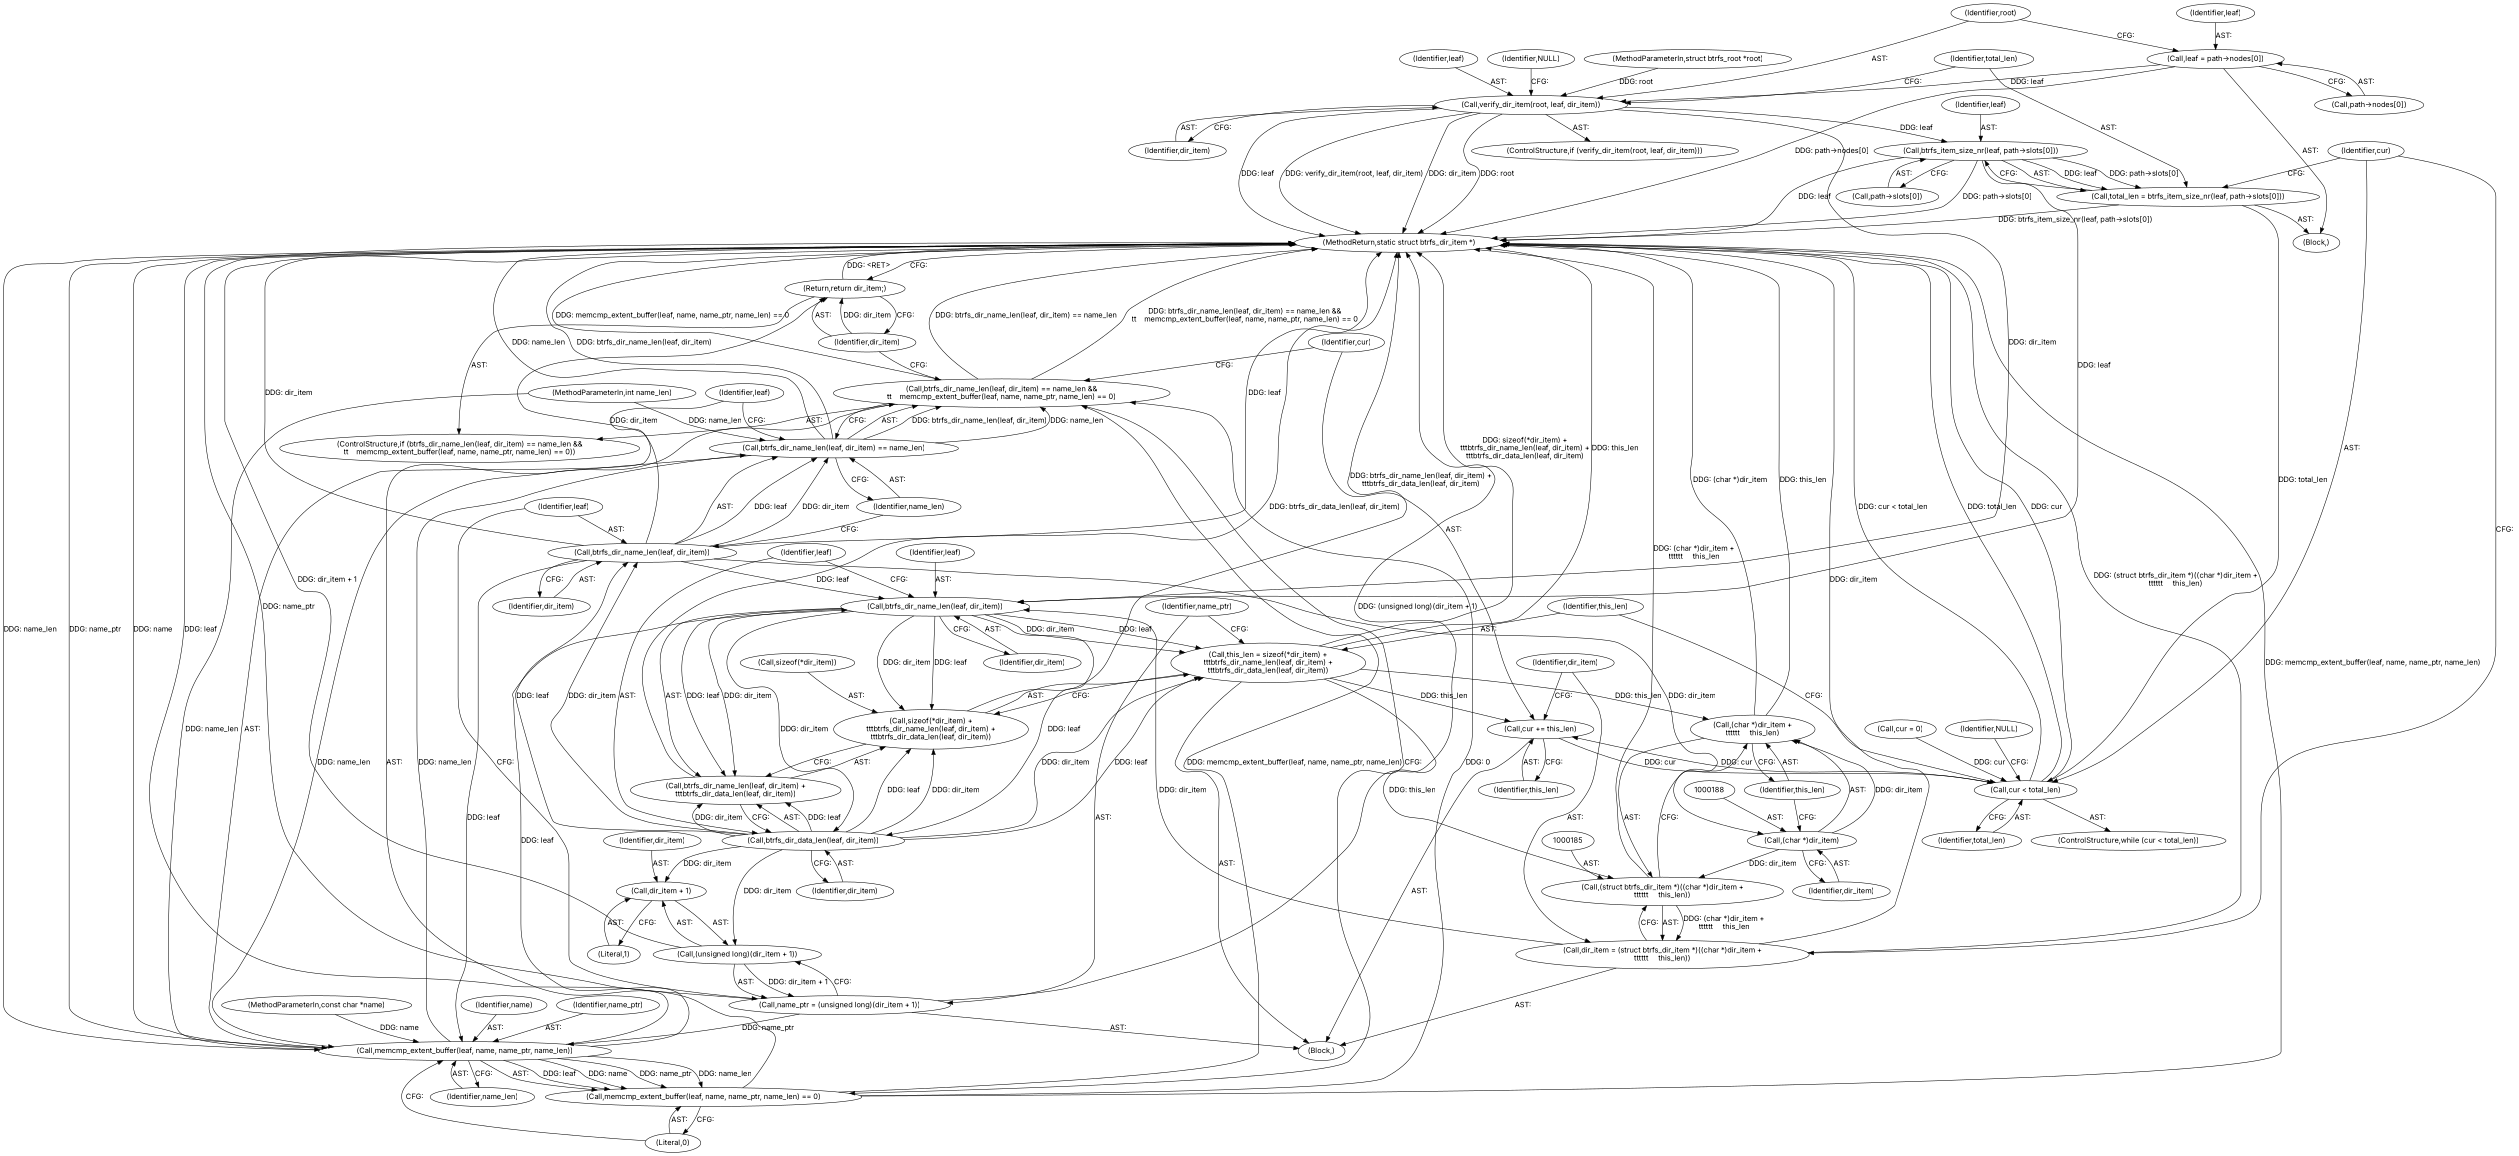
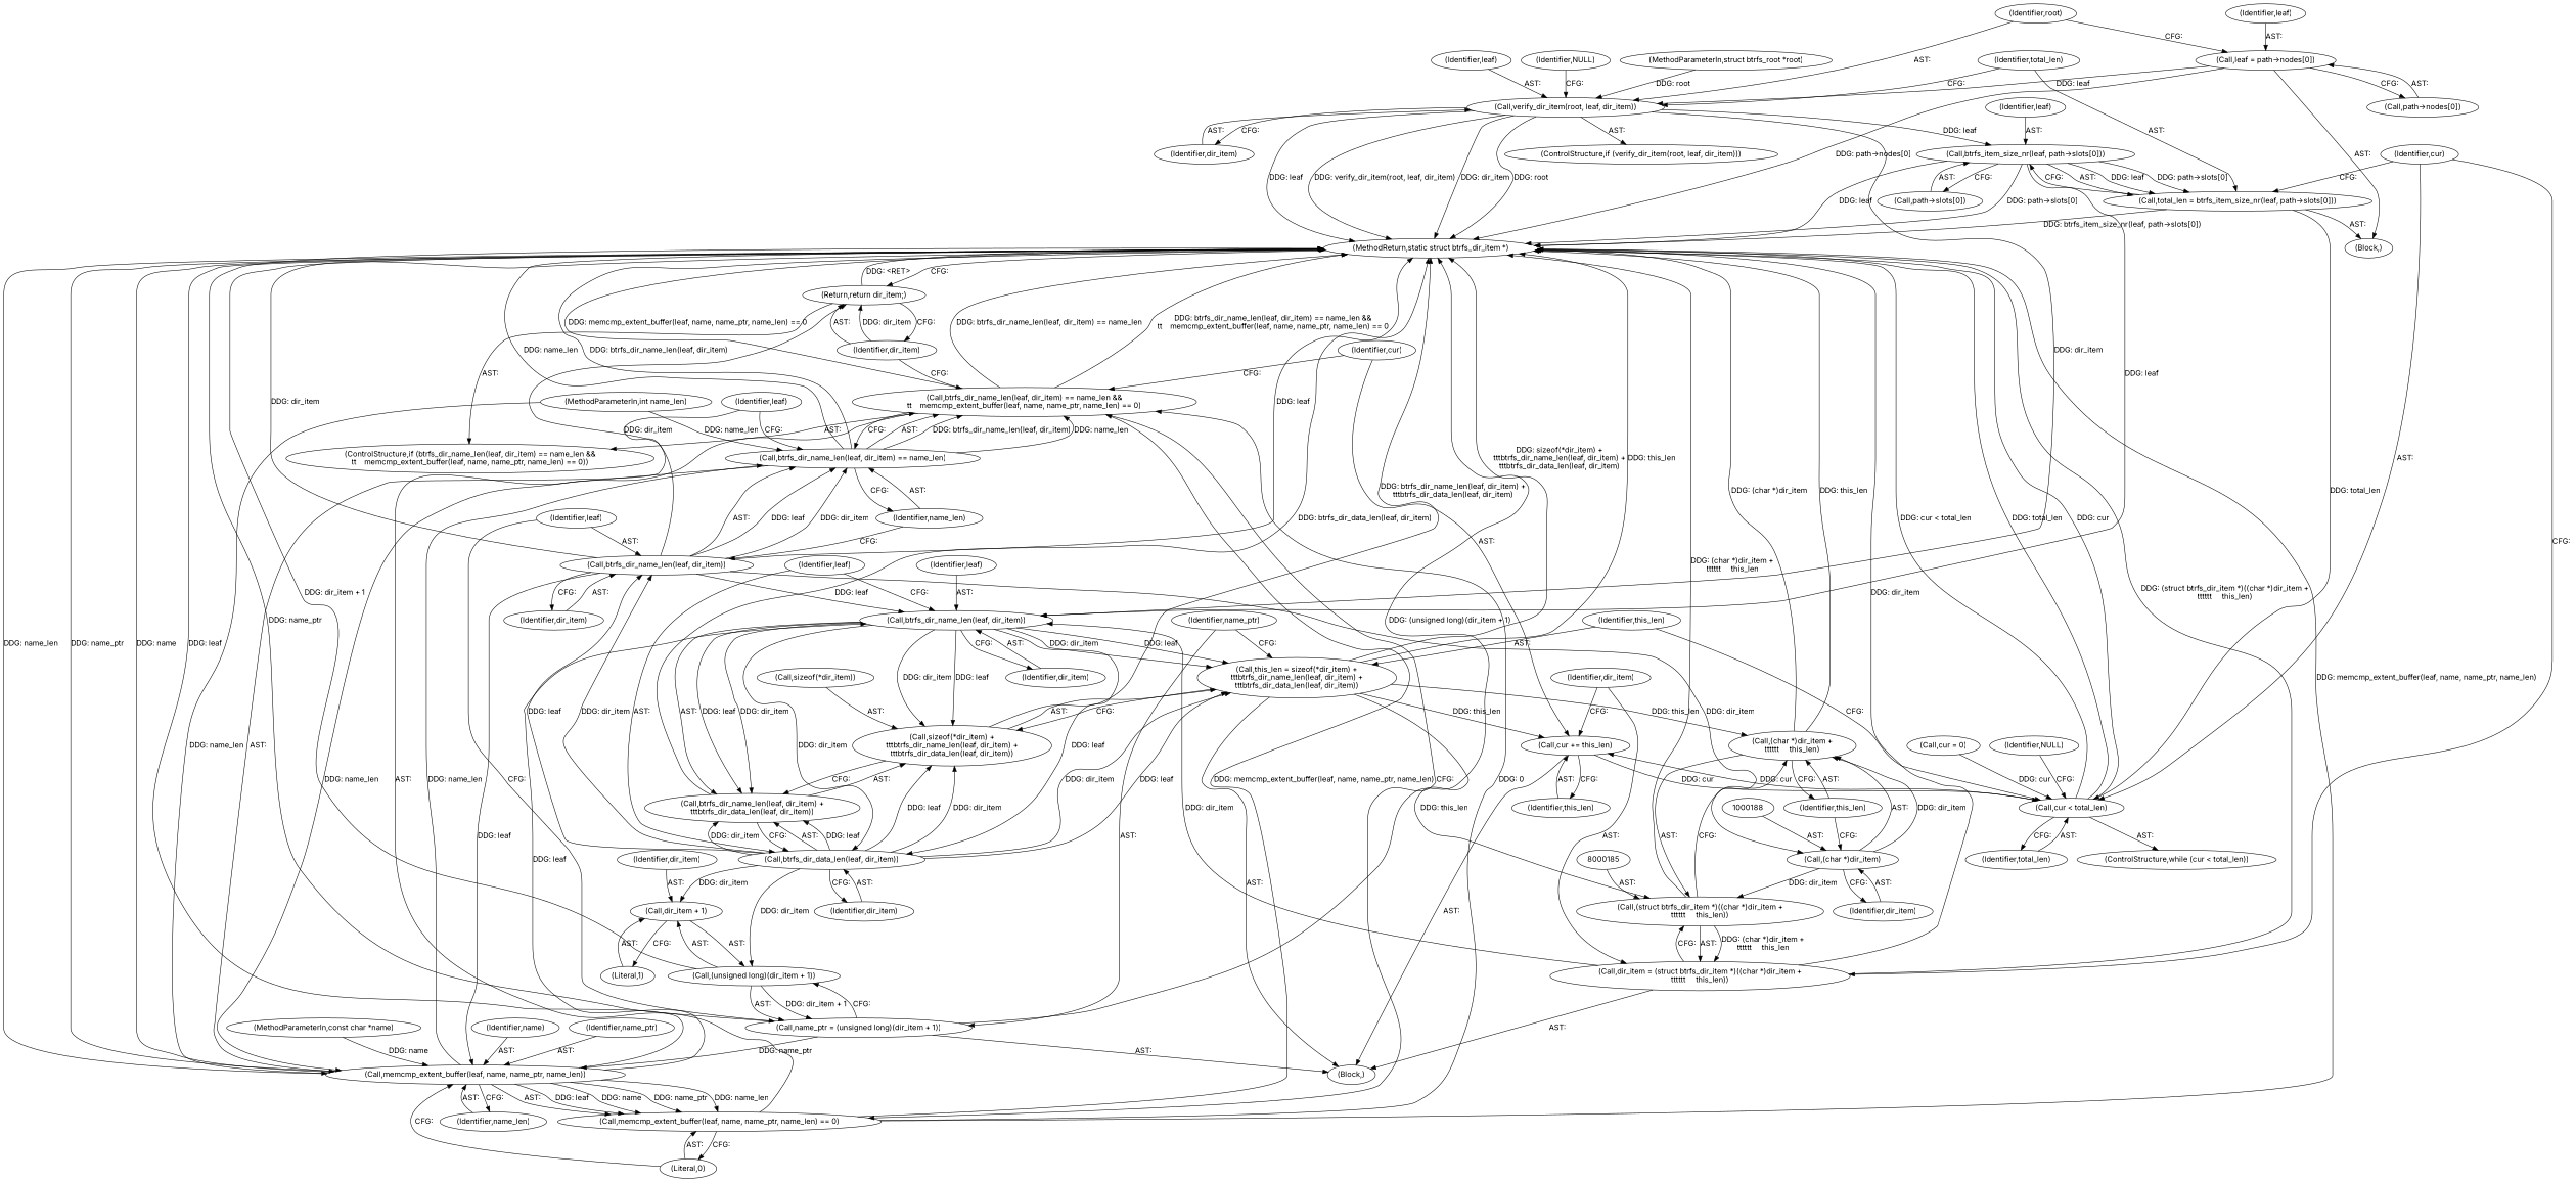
  digraph {
    fontname=Inter
    node [fontname=Inter]
    edge [fontname=Inter]
    n1 [label="(Call,leaf = path->nodes[0])"]
    n2 [label="(Call,verify_dir_item(root, leaf, dir_item))"]
    n3 [label="(MethodReturn,static struct btrfs_dir_item *)"]
    n4 [label="(Block,)"]
    n5 [label="(Call,path->nodes[0])"]
    n6 [label="(Call,btrfs_item_size_nr(leaf, path->slots[0]))"]
    n7 [label="(Call,btrfs_dir_name_len(leaf, dir_item))"]
    n8 [label="(ControlStructure,if (verify_dir_item(root, leaf, dir_item)))"]
    n9 [label="(Identifier,dir_item)"]
    n10 [label="(Return,return dir_item;)"]
    n11 [label="(Call,total_len = btrfs_item_size_nr(leaf, path->slots[0]))"]
    n12 [label="(Call,path->slots[0])"]
    n13 [label="(Call,this_len = sizeof(*dir_item) +\n\t\t\tbtrfs_dir_name_len(leaf, dir_item) +\n\t\t\tbtrfs_dir_data_len(leaf, dir_item))"]
    n14 [label="(Call,sizeof(*dir_item) +\n\t\t\tbtrfs_dir_name_len(leaf, dir_item) +\n\t\t\tbtrfs_dir_data_len(leaf, dir_item))"]
    n15 [label="(Call,btrfs_dir_name_len(leaf, dir_item) +\n\t\t\tbtrfs_dir_data_len(leaf, dir_item))"]
    n16 [label="(Call,btrfs_dir_data_len(leaf, dir_item))"]
    n17 [label="(Identifier,dir_item)"]
    n18 [label="(Call,cur < total_len)"]
    n19 [label="(Call,cur += this_len)"]
    n20 [label="(Identifier,total_len)"]
    n21 [label="(ControlStructure,while (cur < total_len))"]
    n22 [label="(Block,)"]
    n23 [label="(Identifier,this_len)"]
    n24 [label="(Call,(struct btrfs_dir_item *)((char *)dir_item +\n\t\t\t\t\t\t     this_len))"]
    n25 [label="(Call,(char *)dir_item +\n\t\t\t\t\t\t     this_len)"]
    n26 [label="(Call,(unsigned long)(dir_item + 1))"]
    n27 [label="(Call,dir_item + 1)"]
    n28 [label="(Call,btrfs_dir_name_len(leaf, dir_item))"]
    n29 [label="(Identifier,dir_item)"]
    n30 [label="(Call,dir_item = (struct btrfs_dir_item *)((char *)dir_item +\n\t\t\t\t\t\t     this_len))"]
    n31 [label="(Identifier,this_len)"]
    n32 [label="(Call,(char *)dir_item)"]
    n33 [label="(Call,name_ptr = (unsigned long)(dir_item + 1))"]
    n34 [label="(Literal,1)"]
    n35 [label="(Call,memcmp_extent_buffer(leaf, name, name_ptr, name_len))"]
    n36 [label="(Call,btrfs_dir_name_len(leaf, dir_item) == name_len)"]
    n37 [label="(Identifier,dir_item)"]
    n38 [label="(Call,memcmp_extent_buffer(leaf, name, name_ptr, name_len) == 0)"]
    n39 [label="(Identifier,name_len)"]
    n40 [label="(Call,btrfs_dir_name_len(leaf, dir_item) == name_len &&\n\t\t    memcmp_extent_buffer(leaf, name, name_ptr, name_len) == 0)"]
    n41 [label="(Identifier,name_len)"]
    n42 [label="(Literal,0)"]
    n43 [label="(ControlStructure,if (btrfs_dir_name_len(leaf, dir_item) == name_len &&\n\t\t    memcmp_extent_buffer(leaf, name, name_ptr, name_len) == 0))"]
    n44 [label="(Identifier,dir_item)"]
    n45 [label="(Identifier,dir_item)"]
    n46 [label="(Identifier,dir_item)"]
    n47 [label="(Identifier,total_len)"]
    n48 [label="(Identifier,dir_item)"]
    n49 [label="(Identifier,leaf)"]
    n50 [label="(Identifier,leaf)"]
    n51 [label="(Identifier,leaf)"]
    n52 [label="(Identifier,leaf)"]
    n53 [label="(Identifier,cur)"]
    n54 [label="(Identifier,name_ptr)"]
    n55 [label="(MethodParameterIn,const char *name)"]
    n56 [label="(Identifier,cur)"]
    n57 [label="(Identifier,this_len)"]
    n58 [label="(Identifier,name)"]
    n59 [label="(MethodParameterIn,int name_len)"]
    n60 [label="(Call,cur = 0)"]
    n61 [label="(Identifier,name_ptr)"]
    n62 [label="(Identifier,root)"]
    n63 [label="(Identifier,NULL)"]
    n64 [label="(Identifier,leaf)"]
    n65 [label="(Identifier,NULL)"]
    n66 [label="(Call,sizeof(*dir_item))"]
    n67 [label="(MethodParameterIn,struct btrfs_root *root)"]
    n68 [label="(Identifier,leaf)"]
    n69 [label="(Identifier,leaf)"]
-   1000185
+   1000185 [label=8000185]
    1000188
    n1 -> n2 [label="DDG: leaf"]
    n1 -> n3 [label="DDG: path->nodes[0]"]
    n1 -> n4 [label="AST: "]
    n1 -> n5 [label="CFG: "]
    n2 -> n3 [label="DDG: leaf"]
    n2 -> n3 [label="DDG: dir_item"]
    n2 -> n3 [label="DDG: verify_dir_item(root, leaf, dir_item)"]
    n2 -> n3 [label="DDG: root"]
    n2 -> n6 [label="DDG: leaf"]
    n2 -> n7 [label="DDG: dir_item"]
    n2 -> n8 [label="AST: "]
    n2 -> n9 [label="CFG: "]
    n3 -> n10 [label="CFG: "]
    n5 -> n1 [label="AST: "]
    n6 -> n3 [label="DDG: leaf"]
    n6 -> n3 [label="DDG: path->slots[0]"]
    n6 -> n7 [label="DDG: leaf"]
    n6 -> n11 [label="AST: "]
    n6 -> n11 [label="DDG: leaf"]
    n6 -> n11 [label="DDG: path->slots[0]"]
    n6 -> n12 [label="CFG: "]
    n7 -> n13 [label="DDG: leaf"]
    n7 -> n13 [label="DDG: dir_item"]
    n7 -> n14 [label="DDG: leaf"]
    n7 -> n14 [label="DDG: dir_item"]
    n7 -> n15 [label="AST: "]
    n7 -> n15 [label="DDG: leaf"]
    n7 -> n15 [label="DDG: dir_item"]
    n7 -> n16 [label="DDG: leaf"]
    n7 -> n16 [label="DDG: dir_item"]
    n7 -> n17 [label="CFG: "]
    n9 -> n2 [label="AST: "]
    n10 -> n3 [label="DDG: <RET>"]
    n10 -> n43 [label="AST: "]
    n10 -> n44 [label="CFG: "]
    n11 -> n3 [label="DDG: btrfs_item_size_nr(leaf, path->slots[0])"]
    n11 -> n4 [label="AST: "]
    n11 -> n6 [label="CFG: "]
    n11 -> n18 [label="DDG: total_len"]
    n12 -> n6 [label="AST: "]
    n13 -> n3 [label="DDG: this_len"]
    n13 -> n3 [label="DDG: sizeof(*dir_item) +\n\t\t\tbtrfs_dir_name_len(leaf, dir_item) +\n\t\t\tbtrfs_dir_data_len(leaf, dir_item)"]
    n13 -> n14 [label="CFG: "]
    n13 -> n19 [label="DDG: this_len"]
    n13 -> n22 [label="AST: "]
    n13 -> n24 [label="DDG: this_len"]
    n13 -> n25 [label="DDG: this_len"]
    n14 -> n3 [label="DDG: btrfs_dir_name_len(leaf, dir_item) +\n\t\t\tbtrfs_dir_data_len(leaf, dir_item)"]
    n14 -> n13 [label="AST: "]
    n14 -> n15 [label="CFG: "]
    n15 -> n3 [label="DDG: btrfs_dir_data_len(leaf, dir_item)"]
    n15 -> n14 [label="AST: "]
    n15 -> n16 [label="CFG: "]
    n16 -> n13 [label="DDG: leaf"]
    n16 -> n13 [label="DDG: dir_item"]
    n16 -> n14 [label="DDG: leaf"]
    n16 -> n14 [label="DDG: dir_item"]
    n16 -> n15 [label="AST: "]
    n16 -> n15 [label="DDG: leaf"]
    n16 -> n15 [label="DDG: dir_item"]
    n16 -> n26 [label="DDG: dir_item"]
    n16 -> n27 [label="DDG: dir_item"]
    n16 -> n28 [label="DDG: leaf"]
    n16 -> n28 [label="DDG: dir_item"]
    n16 -> n29 [label="CFG: "]
    n17 -> n7 [label="AST: "]
    n18 -> n3 [label="DDG: total_len"]
    n18 -> n3 [label="DDG: cur < total_len"]
    n18 -> n3 [label="DDG: cur"]
    n18 -> n19 [label="DDG: cur"]
    n18 -> n20 [label="CFG: "]
    n18 -> n21 [label="AST: "]
    n19 -> n18 [label="DDG: cur"]
    n19 -> n22 [label="AST: "]
    n19 -> n23 [label="CFG: "]
    n20 -> n18 [label="AST: "]
    n23 -> n19 [label="AST: "]
    n24 -> n3 [label="DDG: (char *)dir_item +\n\t\t\t\t\t\t     this_len"]
    n24 -> n25 [label="CFG: "]
    n24 -> n30 [label="AST: "]
    n24 -> n30 [label="DDG: (char *)dir_item +\n\t\t\t\t\t\t     this_len"]
    n25 -> n3 [label="DDG: (char *)dir_item"]
    n25 -> n3 [label="DDG: this_len"]
    n25 -> n24 [label="AST: "]
    n25 -> n31 [label="CFG: "]
    n26 -> n3 [label="DDG: dir_item + 1"]
    n26 -> n27 [label="AST: "]
    n26 -> n33 [label="AST: "]
    n26 -> n33 [label="DDG: dir_item + 1"]
    n27 -> n26 [label="AST: "]
    n27 -> n34 [label="CFG: "]
    n28 -> n3 [label="DDG: dir_item"]
    n28 -> n3 [label="DDG: leaf"]
    n28 -> n7 [label="DDG: leaf"]
    n28 -> n10 [label="DDG: dir_item"]
    n28 -> n32 [label="DDG: dir_item"]
    n28 -> n35 [label="DDG: leaf"]
    n28 -> n36 [label="AST: "]
    n28 -> n36 [label="DDG: leaf"]
    n28 -> n36 [label="DDG: dir_item"]
    n28 -> n37 [label="CFG: "]
    n29 -> n16 [label="AST: "]
    n30 -> n3 [label="DDG: (struct btrfs_dir_item *)((char *)dir_item +\n\t\t\t\t\t\t     this_len)"]
    n30 -> n3 [label="DDG: dir_item"]
    n30 -> n7 [label="DDG: dir_item"]
    n30 -> n22 [label="AST: "]
    n30 -> n24 [label="CFG: "]
    n31 -> n25 [label="AST: "]
    n31 -> n32 [label="CFG: "]
    n32 -> n24 [label="DDG: dir_item"]
    n32 -> n25 [label="AST: "]
    n32 -> n25 [label="DDG: dir_item"]
    n32 -> n45 [label="CFG: "]
    n33 -> n3 [label="DDG: name_ptr"]
    n33 -> n3 [label="DDG: (unsigned long)(dir_item + 1)"]
    n33 -> n22 [label="AST: "]
    n33 -> n26 [label="CFG: "]
    n33 -> n35 [label="DDG: name_ptr"]
    n34 -> n27 [label="AST: "]
    n35 -> n3 [label="DDG: leaf"]
    n35 -> n3 [label="DDG: name"]
    n35 -> n3 [label="DDG: name_ptr"]
    n35 -> n3 [label="DDG: name_len"]
    n35 -> n7 [label="DDG: leaf"]
    n35 -> n36 [label="DDG: name_len"]
    n35 -> n38 [label="AST: "]
    n35 -> n38 [label="DDG: leaf"]
    n35 -> n38 [label="DDG: name"]
    n35 -> n38 [label="DDG: name_ptr"]
    n35 -> n38 [label="DDG: name_len"]
    n35 -> n39 [label="CFG: "]
    n36 -> n3 [label="DDG: name_len"]
    n36 -> n3 [label="DDG: btrfs_dir_name_len(leaf, dir_item)"]
    n36 -> n35 [label="DDG: name_len"]
    n36 -> n40 [label="AST: "]
    n36 -> n40 [label="DDG: btrfs_dir_name_len(leaf, dir_item)"]
    n36 -> n40 [label="DDG: name_len"]
    n36 -> n41 [label="CFG: "]
    n37 -> n28 [label="AST: "]
    n38 -> n3 [label="DDG: memcmp_extent_buffer(leaf, name, name_ptr, name_len)"]
    n38 -> n40 [label="AST: "]
    n38 -> n40 [label="DDG: memcmp_extent_buffer(leaf, name, name_ptr, name_len)"]
    n38 -> n40 [label="DDG: 0"]
    n38 -> n42 [label="CFG: "]
    n39 -> n35 [label="AST: "]
    n40 -> n3 [label="DDG: memcmp_extent_buffer(leaf, name, name_ptr, name_len) == 0"]
    n40 -> n3 [label="DDG: btrfs_dir_name_len(leaf, dir_item) == name_len &&\n\t\t    memcmp_extent_buffer(leaf, name, name_ptr, name_len) == 0"]
    n40 -> n3 [label="DDG: btrfs_dir_name_len(leaf, dir_item) == name_len"]
    n40 -> n36 [label="CFG: "]
    n40 -> n38 [label="CFG: "]
    n40 -> n43 [label="AST: "]
    n41 -> n28 [label="CFG: "]
    n41 -> n36 [label="AST: "]
    n42 -> n35 [label="CFG: "]
    n42 -> n38 [label="AST: "]
    n44 -> n10 [label="AST: "]
    n44 -> n10 [label="DDG: dir_item"]
    n44 -> n40 [label="CFG: "]
    n45 -> n32 [label="AST: "]
    n46 -> n19 [label="CFG: "]
    n46 -> n30 [label="AST: "]
    n47 -> n2 [label="CFG: "]
    n47 -> n11 [label="AST: "]
    n48 -> n27 [label="AST: "]
    n49 -> n35 [label="AST: "]
    n49 -> n36 [label="CFG: "]
    n50 -> n6 [label="AST: "]
    n51 -> n2 [label="AST: "]
    n52 -> n28 [label="AST: "]
    n52 -> n33 [label="CFG: "]
    n53 -> n19 [label="AST: "]
    n53 -> n40 [label="CFG: "]
    n54 -> n13 [label="CFG: "]
    n54 -> n33 [label="AST: "]
    n55 -> n35 [label="DDG: name"]
    n56 -> n11 [label="CFG: "]
    n56 -> n18 [label="AST: "]
    n56 -> n30 [label="CFG: "]
    n57 -> n13 [label="AST: "]
    n57 -> n18 [label="CFG: "]
    n58 -> n35 [label="AST: "]
    n59 -> n35 [label="DDG: name_len"]
    n59 -> n36 [label="DDG: name_len"]
    n60 -> n18 [label="DDG: cur"]
    n61 -> n35 [label="AST: "]
    n62 -> n1 [label="CFG: "]
    n62 -> n2 [label="AST: "]
    n63 -> n2 [label="CFG: "]
    n64 -> n1 [label="AST: "]
    n65 -> n18 [label="CFG: "]
    n66 -> n14 [label="AST: "]
    n67 -> n2 [label="DDG: root"]
    n68 -> n7 [label="CFG: "]
    n68 -> n16 [label="AST: "]
    n69 -> n7 [label="AST: "]
    1000185 -> n24 [label="AST: "]
    1000188 -> n32 [label="AST: "]
  }
